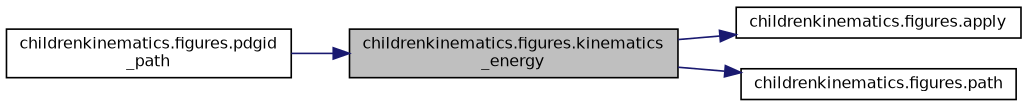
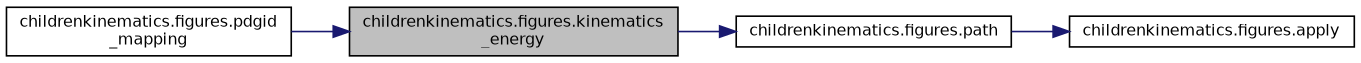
  digraph {
    rankdir=LR
    node [color=black fillcolor=white fontname=Helvetica fontsize=10 shape=record style=filled]
    edge [color=midnightblue fontname=Helvetica fontsize=10 labelfontname=Helvetica labelfontsize=10 style=solid]
    n1 [fillcolor=grey75 fontcolor=black height=0.2 label="childrenkinematics.figures.kinematics\l_energy" width=0.4]
    n2 [height=0.2 label="childrenkinematics.figures.apply" width=0.4]
    n3 [height=0.2 label="childrenkinematics.figures.path" width=0.4]
-   n4 [height=0.2 label="childrenkinematics.figures.pdgid\l_path" width=0.4]
-   n1 -> n2
+   n4 [height=0.2 label="childrenkinematics.figures.pdgid\l_mapping" width=0.4]
+   n3 -> n2
    n1 -> n3
    n4 -> n1
  }
